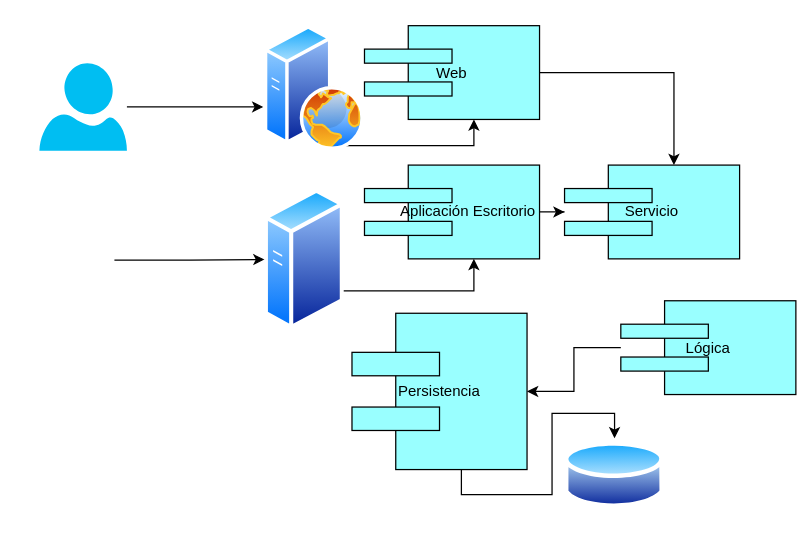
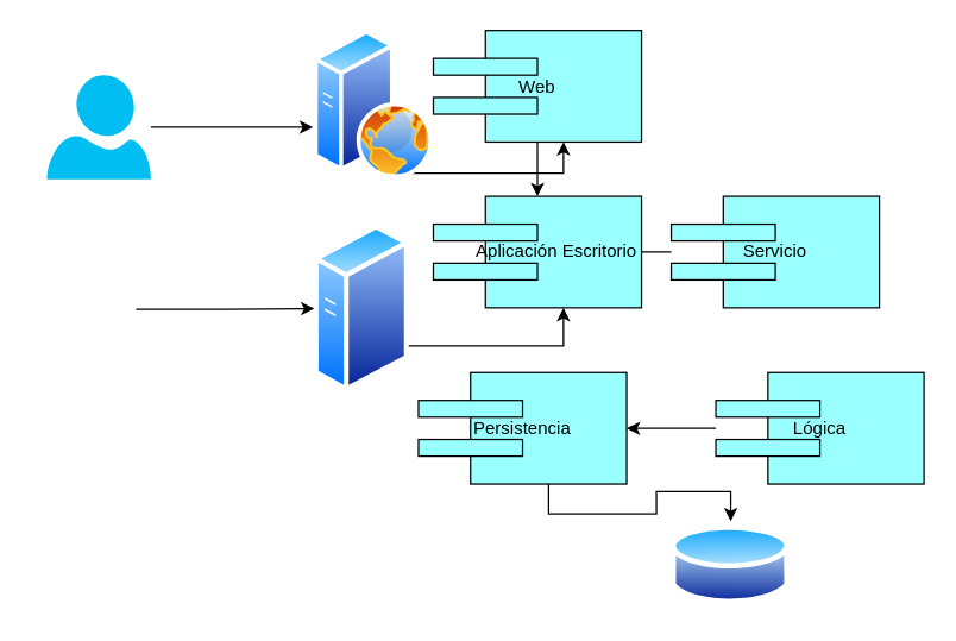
  <mxCell id="0" />
  <mxCell id="1" parent="0" />
  <mxCell id="2" style="edgeStyle=orthogonalEdgeStyle;rounded=0;orthogonalLoop=1;jettySize=auto;html=1;entryX=-0.012;entryY=0.65;entryDx=0;entryDy=0;entryPerimeter=0;" edge="1" parent="1" source="3" target="5"><mxGeometry relative="1" as="geometry" /></mxCell>
  <mxCell id="3" value="" style="verticalLabelPosition=bottom;html=1;verticalAlign=top;align=center;strokeColor=none;fillColor=#00BEF2;shape=mxgraph.azure.user;" vertex="1" parent="1"><mxGeometry x="31" y="50" width="70" height="70" as="geometry" /></mxCell>
  <mxCell id="4" style="edgeStyle=orthogonalEdgeStyle;rounded=0;orthogonalLoop=1;jettySize=auto;html=1;exitX=0.75;exitY=1;exitDx=0;exitDy=0;entryX=0.625;entryY=1;entryDx=0;entryDy=0;entryPerimeter=0;" edge="1" parent="1" source="5" target="12"><mxGeometry relative="1" as="geometry"><Array as="points"><mxPoint x="269" y="116" /><mxPoint x="379" y="116" /></Array></mxGeometry></mxCell>
  <mxCell id="5" value="" style="aspect=fixed;perimeter=ellipsePerimeter;html=1;align=center;shadow=0;dashed=0;spacingTop=3;image;image=img/lib/active_directory/web_server.svg;" vertex="1" parent="1"><mxGeometry x="211" y="20" width="80" height="100" as="geometry" /></mxCell>
  <mxCell id="6" style="edgeStyle=orthogonalEdgeStyle;rounded=0;orthogonalLoop=1;jettySize=auto;html=1;exitX=1;exitY=0.75;exitDx=0;exitDy=0;entryX=0.625;entryY=1;entryDx=0;entryDy=0;entryPerimeter=0;" edge="1" parent="1" source="7" target="14"><mxGeometry relative="1" as="geometry" /></mxCell>
  <mxCell id="7" value="" style="aspect=fixed;perimeter=ellipsePerimeter;html=1;align=center;shadow=0;dashed=0;spacingTop=3;image;image=img/lib/active_directory/generic_server.svg;" vertex="1" parent="1"><mxGeometry x="211" y="150" width="64" height="114" as="geometry" /></mxCell>
  <mxCell id="8" style="edgeStyle=orthogonalEdgeStyle;rounded=0;orthogonalLoop=1;jettySize=auto;html=1;" edge="1" parent="1" source="9" target="7"><mxGeometry relative="1" as="geometry" /></mxCell>
  <mxCell id="9" value="" style="shape=image;html=1;verticalAlign=top;verticalLabelPosition=bottom;labelBackgroundColor=#ffffff;imageAspect=0;aspect=fixed;image=https://cdn3.iconfinder.com/data/icons/lined-office-1/64/Artboard_41-128.png" vertex="1" parent="1"><mxGeometry x="20" y="172" width="71" height="71" as="geometry" /></mxCell>
  <mxCell id="10" value="" style="aspect=fixed;perimeter=ellipsePerimeter;html=1;align=center;shadow=0;dashed=0;spacingTop=3;image;image=img/lib/active_directory/database.svg;" vertex="1" parent="1"><mxGeometry x="451" y="350" width="80" height="59" as="geometry" /></mxCell>
- <mxCell id="11" style="edgeStyle=orthogonalEdgeStyle;rounded=0;orthogonalLoop=1;jettySize=auto;html=1;entryX=0.625;entryY=0;entryDx=0;entryDy=0;entryPerimeter=0;" edge="1" parent="1" source="12" target="19"><mxGeometry relative="1" as="geometry" /></mxCell>
+ <mxCell id="11" style="edgeStyle=orthogonalEdgeStyle;rounded=0;orthogonalLoop=1;jettySize=auto;html=1;" edge="1" parent="1" source="12" target="14"><mxGeometry relative="1" as="geometry" /></mxCell>
  <mxCell id="12" value="Web" style="html=1;outlineConnect=0;whiteSpace=wrap;fillColor=#99ffff;shape=mxgraph.archimate3.component;" vertex="1" parent="1"><mxGeometry x="291" y="20" width="140" height="75" as="geometry" /></mxCell>
- <mxCell id="13" style="edgeStyle=orthogonalEdgeStyle;rounded=0;orthogonalLoop=1;jettySize=auto;html=1;exitX=1;exitY=0.5;exitDx=0;exitDy=0;exitPerimeter=0;" edge="1" parent="1" source="14" target="19"><mxGeometry relative="1" as="geometry" /></mxCell>
+ <mxCell id="13" style="edgeStyle=orthogonalEdgeStyle;rounded=0;orthogonalLoop=1;jettySize=auto;html=1;exitX=1;exitY=0.5;exitDx=0;exitDy=0;exitPerimeter=0;endArrow=none;" edge="1" parent="1" source="14" target="19"><mxGeometry relative="1" as="geometry" /></mxCell>
  <mxCell id="14" value="&amp;nbsp; &amp;nbsp; &amp;nbsp; &amp;nbsp; Aplicación Escritorio" style="html=1;outlineConnect=0;whiteSpace=wrap;fillColor=#99ffff;shape=mxgraph.archimate3.component;" vertex="1" parent="1"><mxGeometry x="291" y="131.5" width="140" height="75" as="geometry" /></mxCell>
  <mxCell id="15" style="edgeStyle=orthogonalEdgeStyle;rounded=0;orthogonalLoop=1;jettySize=auto;html=1;exitX=0.625;exitY=1;exitDx=0;exitDy=0;exitPerimeter=0;entryX=0.5;entryY=0;entryDx=0;entryDy=0;" edge="1" parent="1" source="16" target="10"><mxGeometry relative="1" as="geometry" /></mxCell>
- <mxCell id="16" value="Persistencia" style="html=1;outlineConnect=0;whiteSpace=wrap;fillColor=#99ffff;shape=mxgraph.archimate3.component;" vertex="1" parent="1"><mxGeometry x="281" y="250" width="140" height="125" as="geometry" /></mxCell>
+ <mxCell id="16" value="Persistencia" style="html=1;outlineConnect=0;whiteSpace=wrap;fillColor=#99ffff;shape=mxgraph.archimate3.component;" vertex="1" parent="1"><mxGeometry x="281" y="250" width="140" height="75" as="geometry" /></mxCell>
  <mxCell id="17" style="edgeStyle=orthogonalEdgeStyle;rounded=0;orthogonalLoop=1;jettySize=auto;html=1;entryX=1;entryY=0.5;entryDx=0;entryDy=0;entryPerimeter=0;" edge="1" parent="1" source="18" target="16"><mxGeometry relative="1" as="geometry" /></mxCell>
- <mxCell id="18" value="Lógica" style="html=1;outlineConnect=0;whiteSpace=wrap;fillColor=#99ffff;shape=mxgraph.archimate3.component;" vertex="1" parent="1"><mxGeometry x="496" y="240" width="140" height="75" as="geometry" /></mxCell>
+ <mxCell id="18" value="Lógica" style="html=1;outlineConnect=0;whiteSpace=wrap;fillColor=#99ffff;shape=mxgraph.archimate3.component;" vertex="1" parent="1"><mxGeometry x="481" y="250" width="140" height="75" as="geometry" /></mxCell>
  <mxCell id="19" value="Servicio" style="html=1;outlineConnect=0;whiteSpace=wrap;fillColor=#99ffff;shape=mxgraph.archimate3.component;" vertex="1" parent="1"><mxGeometry x="451" y="131.5" width="140" height="75" as="geometry" /></mxCell>
